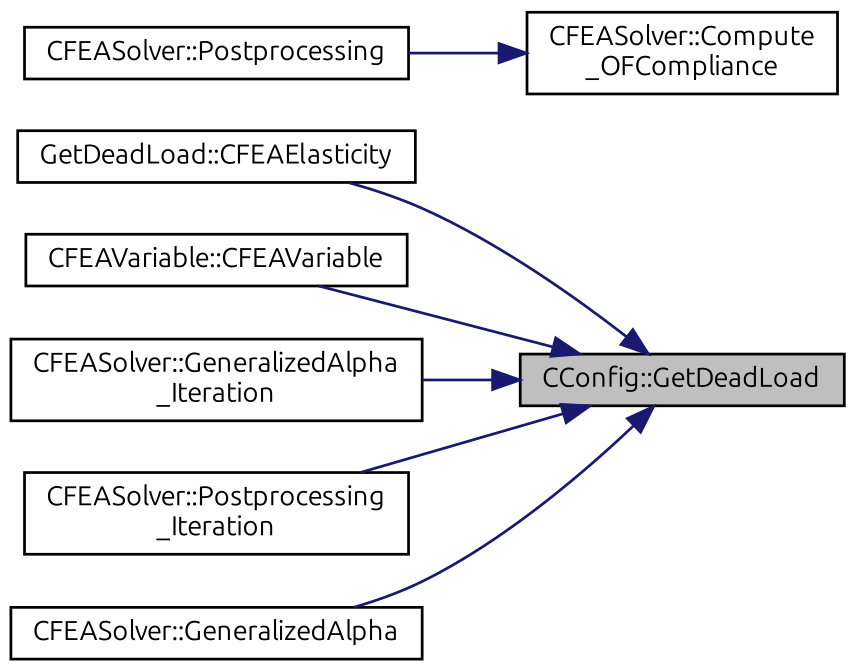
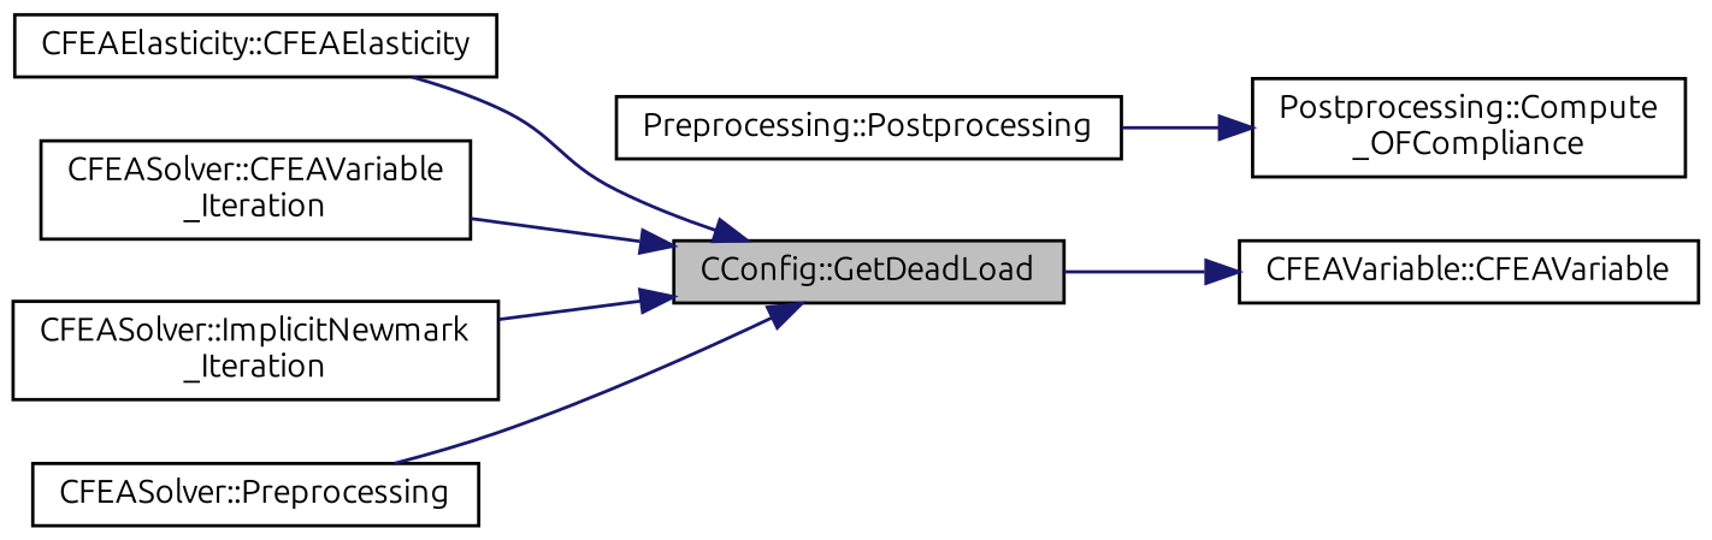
  digraph {
    fontname=Ubuntu
    rankdir=RL
    node [color=black fillcolor=white fontname=Ubuntu fontsize=10 shape=record style=filled]
    edge [color=midnightblue dir=back fontname=Ubuntu fontsize=10 labelfontname=Helvetica labelfontsize=10 style=solid]
    n1 [fillcolor=grey75 fontcolor=black height=0.2 label="CConfig::GetDeadLoad" width=0.4]
-   n2 [height=0.2 label="GetDeadLoad::CFEAElasticity" width=0.4]
+   n2 [height=0.2 label="CFEAElasticity::CFEAElasticity" width=0.4]
    n3 [height=0.2 label="CFEAVariable::CFEAVariable" width=0.4]
-   n4 [height=0.2 label="CFEASolver::GeneralizedAlpha\l_Iteration" width=0.4]
-   n5 [height=0.2 label="CFEASolver::Postprocessing\l_Iteration" width=0.4]
-   n6 [height=0.2 label="CFEASolver::GeneralizedAlpha" width=0.4]
-   n7 [height=0.2 label="CFEASolver::Compute\l_OFCompliance" width=0.4]
-   n8 [height=0.2 label="CFEASolver::Postprocessing" width=0.4]
+   n4 [height=0.2 label="CFEASolver::CFEAVariable\l_Iteration" width=0.4]
+   n5 [height=0.2 label="CFEASolver::ImplicitNewmark\l_Iteration" width=0.4]
+   n6 [height=0.2 label="CFEASolver::Preprocessing" width=0.4]
+   n7 [height=0.2 label="Postprocessing::Compute\l_OFCompliance" width=0.4]
+   n8 [height=0.2 label="Preprocessing::Postprocessing" width=0.4]
    n1 -> n2
-   n1 -> n3
+   n3 -> n1
    n1 -> n4
    n1 -> n5
    n1 -> n6
    n7 -> n8
  }
